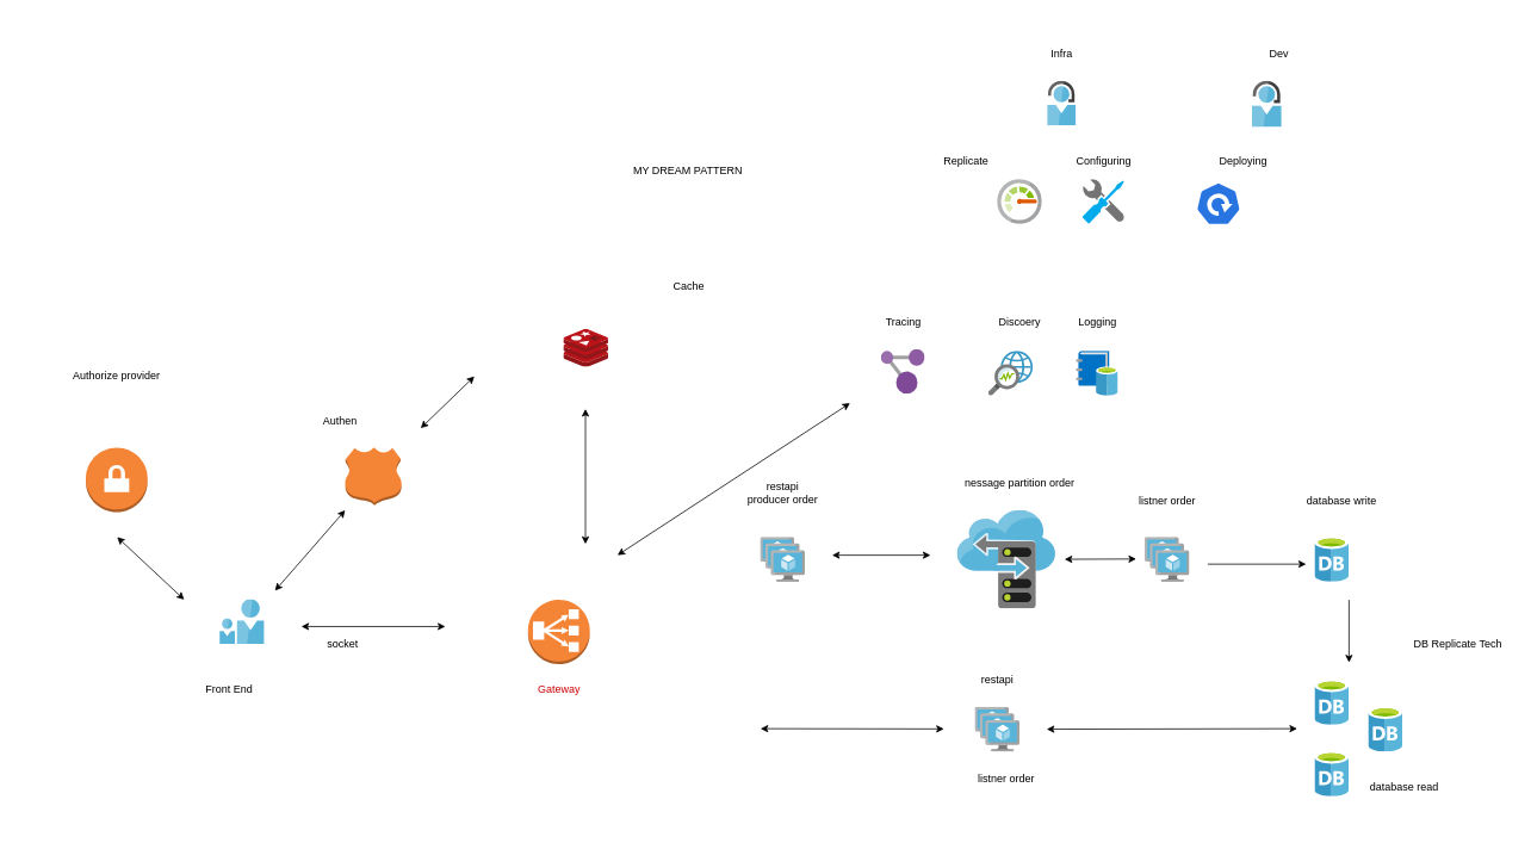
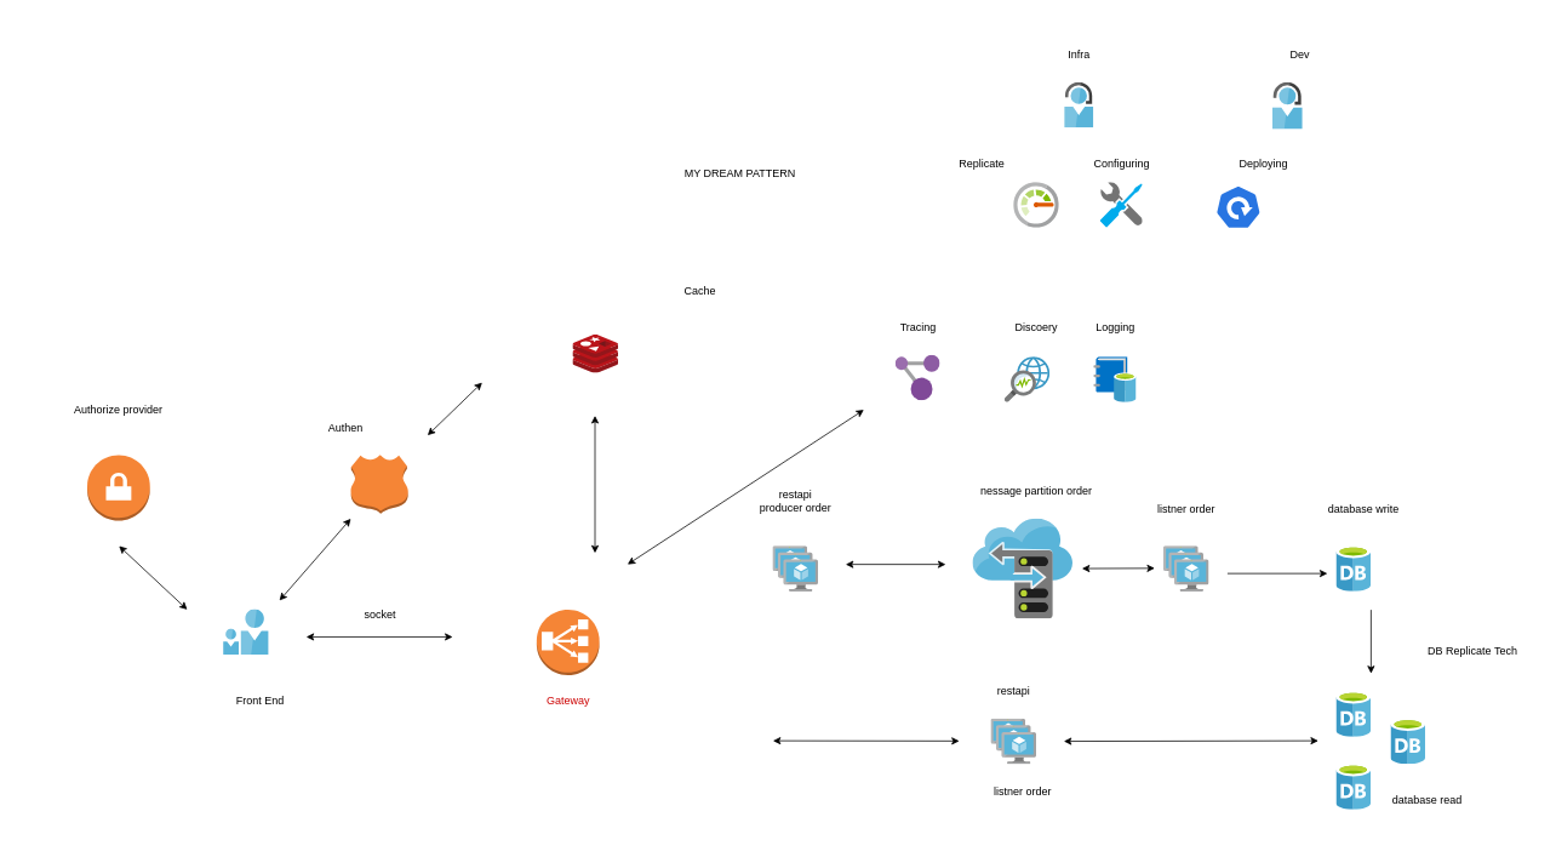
  <mxCell id="0" />
  <mxCell id="1" parent="0" />
  <mxCell id="2" value="" style="outlineConnect=0;dashed=0;verticalLabelPosition=bottom;verticalAlign=top;align=center;html=1;shape=mxgraph.aws3.classic_load_balancer;fillColor=#F58536;gradientColor=none;" vertex="1" parent="1"><mxGeometry x="590" y="669.75" width="69" height="72" as="geometry" /></mxCell>
  <mxCell id="3" value="" style="outlineConnect=0;dashed=0;verticalLabelPosition=bottom;verticalAlign=top;align=center;html=1;shape=mxgraph.aws3.vpn_gateway;fillColor=#F58536;gradientColor=none;" vertex="1" parent="1"><mxGeometry x="95.5" y="499.75" width="69" height="72" as="geometry" /></mxCell>
  <mxCell id="4" value="" style="outlineConnect=0;dashed=0;verticalLabelPosition=bottom;verticalAlign=top;align=center;html=1;shape=mxgraph.aws3.hosted_zone;fillColor=#F58536;gradientColor=none;" vertex="1" parent="1"><mxGeometry x="385.5" y="499.75" width="63" height="64.5" as="geometry" /></mxCell>
  <mxCell id="5" value="" style="image;sketch=0;aspect=fixed;html=1;points=[];align=center;fontSize=12;image=img/lib/mscae/Cache_Redis_Product.svg;" vertex="1" parent="1"><mxGeometry x="630" y="367.75" width="50" height="42" as="geometry" /></mxCell>
  <mxCell id="6" value="" style="image;sketch=0;aspect=fixed;html=1;points=[];align=center;fontSize=12;image=img/lib/mscae/Two_User_Icon.svg;" vertex="1" parent="1"><mxGeometry x="245.5" y="669.75" width="50" height="50" as="geometry" /></mxCell>
  <mxCell id="7" value="" style="image;sketch=0;aspect=fixed;html=1;points=[];align=center;fontSize=12;image=img/lib/mscae/Network_watcher.svg;" vertex="1" parent="1"><mxGeometry x="1105" y="392" width="50" height="50" as="geometry" /></mxCell>
  <mxCell id="8" value="" style="image;sketch=0;aspect=fixed;html=1;points=[];align=center;fontSize=12;image=img/lib/mscae/VM_Scale_Set.svg;" vertex="1" parent="1"><mxGeometry x="850" y="600" width="50" height="50" as="geometry" /></mxCell>
  <mxCell id="9" value="" style="image;sketch=0;aspect=fixed;html=1;points=[];align=center;fontSize=12;image=img/lib/mscae/Database_General.svg;" vertex="1" parent="1"><mxGeometry x="1470" y="600" width="38" height="50" as="geometry" /></mxCell>
  <mxCell id="10" value="" style="image;sketch=0;aspect=fixed;html=1;points=[];align=center;fontSize=12;image=img/lib/mscae/Database_General.svg;" vertex="1" parent="1"><mxGeometry x="1470" y="760" width="38" height="50" as="geometry" /></mxCell>
  <mxCell id="11" value="" style="image;sketch=0;aspect=fixed;html=1;points=[];align=center;fontSize=12;image=img/lib/mscae/VM_Scale_Set.svg;" vertex="1" parent="1"><mxGeometry x="1090" y="790" width="50" height="50" as="geometry" /></mxCell>
  <mxCell id="12" value="" style="image;sketch=0;aspect=fixed;html=1;points=[];align=center;fontSize=12;image=img/lib/mscae/Storage_sync_service.svg;" vertex="1" parent="1"><mxGeometry x="1070" y="570" width="110" height="110" as="geometry" /></mxCell>
  <mxCell id="13" value="" style="image;sketch=0;aspect=fixed;html=1;points=[];align=center;fontSize=12;image=img/lib/mscae/VM_Scale_Set.svg;" vertex="1" parent="1"><mxGeometry x="1280" y="600" width="50" height="50" as="geometry" /></mxCell>
- <mxCell id="14" value="MY DREAM PATTERN" style="text;html=1;align=center;verticalAlign=middle;whiteSpace=wrap;rounded=0;" vertex="1" parent="1"><mxGeometry x="659" y="150" width="220" height="80" as="geometry" /></mxCell>
+ <mxCell id="14" value="MY DREAM PATTERN" style="text;html=1;align=center;verticalAlign=middle;whiteSpace=wrap;rounded=0;" vertex="1" parent="1"><mxGeometry x="704" y="150" width="220" height="80" as="geometry" /></mxCell>
  <mxCell id="15" value="" style="endArrow=classic;startArrow=classic;html=1;rounded=0;" edge="1" parent="1"><mxGeometry width="50" height="50" relative="1" as="geometry"><mxPoint x="930" y="620" as="sourcePoint" /><mxPoint x="1040" y="620" as="targetPoint" /></mxGeometry></mxCell>
  <mxCell id="16" value="" style="endArrow=classic;startArrow=classic;html=1;rounded=0;" edge="1" parent="1"><mxGeometry width="50" height="50" relative="1" as="geometry"><mxPoint x="1190" y="624.58" as="sourcePoint" /><mxPoint x="1270" y="624.29" as="targetPoint" /></mxGeometry></mxCell>
  <mxCell id="17" value="" style="endArrow=classic;html=1;rounded=0;" edge="1" parent="1"><mxGeometry width="50" height="50" relative="1" as="geometry"><mxPoint x="1350" y="630" as="sourcePoint" /><mxPoint x="1460" y="630" as="targetPoint" /></mxGeometry></mxCell>
- <mxCell id="18" value="DB Replicate Tech" style="text;html=1;align=center;verticalAlign=middle;whiteSpace=wrap;rounded=0;" vertex="1" parent="1"><mxGeometry x="1560" y="705" width="140" height="30" as="geometry" /></mxCell>
+ <mxCell id="18" value="DB Replicate Tech" style="text;html=1;align=center;verticalAlign=middle;whiteSpace=wrap;rounded=0;" vertex="1" parent="1"><mxGeometry x="1550" y="700" width="140" height="30" as="geometry" /></mxCell>
  <mxCell id="19" value="&lt;div&gt;restapi&lt;/div&gt;producer order" style="text;html=1;align=center;verticalAlign=middle;whiteSpace=wrap;rounded=0;" vertex="1" parent="1"><mxGeometry x="765" y="510" width="220" height="80" as="geometry" /></mxCell>
  <mxCell id="20" value="nessage partition order" style="text;html=1;align=center;verticalAlign=middle;whiteSpace=wrap;rounded=0;" vertex="1" parent="1"><mxGeometry x="1030" y="500" width="220" height="80" as="geometry" /></mxCell>
  <mxCell id="21" value="listner order" style="text;html=1;align=center;verticalAlign=middle;whiteSpace=wrap;rounded=0;" vertex="1" parent="1"><mxGeometry x="1195" y="520" width="220" height="80" as="geometry" /></mxCell>
  <mxCell id="22" value="database write" style="text;html=1;align=center;verticalAlign=middle;whiteSpace=wrap;rounded=0;" vertex="1" parent="1"><mxGeometry x="1390" y="520" width="220" height="80" as="geometry" /></mxCell>
  <mxCell id="23" value="database read" style="text;html=1;align=center;verticalAlign=middle;whiteSpace=wrap;rounded=0;" vertex="1" parent="1"><mxGeometry x="1460" y="840" width="220" height="80" as="geometry" /></mxCell>
  <mxCell id="24" value="Discoery" style="text;html=1;align=center;verticalAlign=middle;whiteSpace=wrap;rounded=0;" vertex="1" parent="1"><mxGeometry x="1030" y="320" width="220" height="80" as="geometry" /></mxCell>
  <mxCell id="25" value="" style="endArrow=classic;html=1;rounded=0;" edge="1" parent="1"><mxGeometry width="50" height="50" relative="1" as="geometry"><mxPoint x="1508" y="670" as="sourcePoint" /><mxPoint x="1508" y="740" as="targetPoint" /></mxGeometry></mxCell>
  <mxCell id="26" value="" style="image;sketch=0;aspect=fixed;html=1;points=[];align=center;fontSize=12;image=img/lib/mscae/Database_General.svg;" vertex="1" parent="1"><mxGeometry x="1470" y="840" width="38" height="50" as="geometry" /></mxCell>
  <mxCell id="27" value="" style="image;sketch=0;aspect=fixed;html=1;points=[];align=center;fontSize=12;image=img/lib/mscae/Database_General.svg;" vertex="1" parent="1"><mxGeometry x="1530" y="790" width="38" height="50" as="geometry" /></mxCell>
  <mxCell id="28" value="" style="endArrow=classic;startArrow=classic;html=1;rounded=0;" edge="1" parent="1"><mxGeometry width="50" height="50" relative="1" as="geometry"><mxPoint x="1170" y="814.58" as="sourcePoint" /><mxPoint x="1450" y="814" as="targetPoint" /></mxGeometry></mxCell>
  <mxCell id="29" value="" style="endArrow=classic;startArrow=classic;html=1;rounded=0;" edge="1" parent="1"><mxGeometry width="50" height="50" relative="1" as="geometry"><mxPoint x="850" y="814" as="sourcePoint" /><mxPoint x="1055" y="814.29" as="targetPoint" /></mxGeometry></mxCell>
- <mxCell id="30" value="Authorize provider" style="text;html=1;align=center;verticalAlign=middle;whiteSpace=wrap;rounded=0;" vertex="1" parent="1"><mxGeometry x="20" y="379.75" width="220" height="80" as="geometry" /></mxCell>
+ <mxCell id="30" value="Authorize provider" style="text;html=1;align=center;verticalAlign=middle;whiteSpace=wrap;rounded=0;" vertex="1" parent="1"><mxGeometry x="20" y="409.75" width="220" height="80" as="geometry" /></mxCell>
  <mxCell id="31" value="Authen" style="text;html=1;align=center;verticalAlign=middle;whiteSpace=wrap;rounded=0;" vertex="1" parent="1"><mxGeometry x="270" y="430" width="220" height="80" as="geometry" /></mxCell>
  <mxCell id="32" value="Cache" style="text;html=1;align=center;verticalAlign=middle;whiteSpace=wrap;rounded=0;" vertex="1" parent="1"><mxGeometry x="660" y="280" width="220" height="80" as="geometry" /></mxCell>
  <mxCell id="33" value="Gateway" style="text;html=1;align=center;verticalAlign=middle;whiteSpace=wrap;rounded=0;fontColor=#CC0000;" vertex="1" parent="1"><mxGeometry x="514.5" y="730" width="220" height="80" as="geometry" /></mxCell>
- <mxCell id="34" value="Front End" style="text;html=1;align=center;verticalAlign=middle;whiteSpace=wrap;rounded=0;" vertex="1" parent="1"><mxGeometry x="225.5" y="755" width="60" height="30" as="geometry" /></mxCell>
+ <mxCell id="34" value="Front End" style="text;html=1;align=center;verticalAlign=middle;whiteSpace=wrap;rounded=0;" vertex="1" parent="1"><mxGeometry x="255.5" y="755" width="60" height="30" as="geometry" /></mxCell>
  <mxCell id="35" value="listner order" style="text;html=1;align=center;verticalAlign=middle;whiteSpace=wrap;rounded=0;" vertex="1" parent="1"><mxGeometry x="1015" y="830" width="220" height="80" as="geometry" /></mxCell>
  <mxCell id="36" value="&lt;div&gt;restapi&lt;/div&gt;" style="text;html=1;align=center;verticalAlign=middle;whiteSpace=wrap;rounded=0;" vertex="1" parent="1"><mxGeometry x="1005" y="720" width="220" height="80" as="geometry" /></mxCell>
  <mxCell id="37" value="" style="endArrow=classic;startArrow=classic;html=1;rounded=0;" edge="1" parent="1"><mxGeometry width="50" height="50" relative="1" as="geometry"><mxPoint x="336.5" y="699.75" as="sourcePoint" /><mxPoint x="497.5" y="699.75" as="targetPoint" /></mxGeometry></mxCell>
- <mxCell id="38" value="socket" style="text;html=1;align=center;verticalAlign=middle;whiteSpace=wrap;rounded=0;" vertex="1" parent="1"><mxGeometry x="352.5" y="704.75" width="60" height="30" as="geometry" /></mxCell>
+ <mxCell id="38" value="socket" style="text;html=1;align=center;verticalAlign=middle;whiteSpace=wrap;rounded=0;" vertex="1" parent="1"><mxGeometry x="387.5" y="659.75" width="60" height="30" as="geometry" /></mxCell>
  <mxCell id="39" value="" style="endArrow=classic;startArrow=classic;html=1;rounded=0;" edge="1" parent="1"><mxGeometry width="50" height="50" relative="1" as="geometry"><mxPoint x="130.5" y="599.75" as="sourcePoint" /><mxPoint x="205.5" y="669.75" as="targetPoint" /></mxGeometry></mxCell>
  <mxCell id="40" value="" style="endArrow=classic;startArrow=classic;html=1;rounded=0;" edge="1" parent="1"><mxGeometry width="50" height="50" relative="1" as="geometry"><mxPoint x="385.5" y="569.75" as="sourcePoint" /><mxPoint x="307" y="659.75" as="targetPoint" /></mxGeometry></mxCell>
  <mxCell id="41" value="" style="endArrow=classic;startArrow=classic;html=1;rounded=0;" edge="1" parent="1"><mxGeometry width="50" height="50" relative="1" as="geometry"><mxPoint x="530" y="420" as="sourcePoint" /><mxPoint x="470" y="478" as="targetPoint" /></mxGeometry></mxCell>
  <mxCell id="42" value="" style="endArrow=classic;startArrow=classic;html=1;rounded=0;entryX=0.453;entryY=-0.088;entryDx=0;entryDy=0;entryPerimeter=0;" edge="1" parent="1"><mxGeometry width="50" height="50" relative="1" as="geometry"><mxPoint x="654.18" y="456.52" as="sourcePoint" /><mxPoint x="654.17" y="607.48" as="targetPoint" /></mxGeometry></mxCell>
  <mxCell id="43" value="" style="image;sketch=0;aspect=fixed;html=1;points=[];align=center;fontSize=12;image=img/lib/mscae/Data_Catalog.svg;" vertex="1" parent="1"><mxGeometry x="1203" y="392" width="47" height="50" as="geometry" /></mxCell>
  <mxCell id="44" value="" style="image;sketch=0;aspect=fixed;html=1;points=[];align=center;fontSize=12;image=img/lib/mscae/Resource_Graph_Explorer.svg;" vertex="1" parent="1"><mxGeometry x="985" y="390" width="49" height="50" as="geometry" /></mxCell>
  <mxCell id="45" value="Logging" style="text;html=1;align=center;verticalAlign=middle;whiteSpace=wrap;rounded=0;" vertex="1" parent="1"><mxGeometry x="1116.5" y="320" width="220" height="80" as="geometry" /></mxCell>
  <mxCell id="46" value="Tracing" style="text;html=1;align=center;verticalAlign=middle;whiteSpace=wrap;rounded=0;" vertex="1" parent="1"><mxGeometry x="899.5" y="320" width="220" height="80" as="geometry" /></mxCell>
  <mxCell id="47" value="" style="image;sketch=0;aspect=fixed;html=1;points=[];align=center;fontSize=12;image=img/lib/mscae/Monitor.svg;" vertex="1" parent="1"><mxGeometry x="1115" y="200" width="50" height="50" as="geometry" /></mxCell>
  <mxCell id="48" value="" style="image;sketch=0;aspect=fixed;html=1;points=[];align=center;fontSize=12;image=img/lib/mscae/Developer_Tools.svg;" vertex="1" parent="1"><mxGeometry x="1210" y="200" width="47" height="50" as="geometry" /></mxCell>
  <mxCell id="49" value="" style="image;sketch=0;aspect=fixed;html=1;points=[];align=center;fontSize=12;image=img/lib/mscae/Support_2.svg;" vertex="1" parent="1"><mxGeometry x="1171" y="90" width="32" height="50" as="geometry" /></mxCell>
  <mxCell id="50" value="Replicate" style="text;html=1;align=center;verticalAlign=middle;whiteSpace=wrap;rounded=0;" vertex="1" parent="1"><mxGeometry x="970" y="140" width="220" height="80" as="geometry" /></mxCell>
  <mxCell id="51" value="Configuring" style="text;html=1;align=center;verticalAlign=middle;whiteSpace=wrap;rounded=0;" vertex="1" parent="1"><mxGeometry x="1123.5" y="140" width="220" height="80" as="geometry" /></mxCell>
  <mxCell id="52" value="" style="endArrow=classic;startArrow=classic;html=1;rounded=0;" edge="1" parent="1"><mxGeometry width="50" height="50" relative="1" as="geometry"><mxPoint x="950" y="450" as="sourcePoint" /><mxPoint x="690" y="620" as="targetPoint" /></mxGeometry></mxCell>
  <mxCell id="53" value="" style="aspect=fixed;sketch=0;html=1;dashed=0;whitespace=wrap;fillColor=#2875E2;strokeColor=#ffffff;points=[[0.005,0.63,0],[0.1,0.2,0],[0.9,0.2,0],[0.5,0,0],[0.995,0.63,0],[0.72,0.99,0],[0.5,1,0],[0.28,0.99,0]];shape=mxgraph.kubernetes.icon2;prIcon=deploy" vertex="1" parent="1"><mxGeometry x="1337" y="203" width="50" height="48" as="geometry" /></mxCell>
  <mxCell id="54" value="Deploying" style="text;html=1;align=center;verticalAlign=middle;whiteSpace=wrap;rounded=0;" vertex="1" parent="1"><mxGeometry x="1280" y="140" width="220" height="80" as="geometry" /></mxCell>
  <mxCell id="55" value="" style="image;sketch=0;aspect=fixed;html=1;points=[];align=center;fontSize=12;image=img/lib/mscae/Support_2.svg;" vertex="1" parent="1"><mxGeometry x="1400" y="90" width="33" height="51.56" as="geometry" /></mxCell>
  <mxCell id="56" value="Infra" style="text;html=1;align=center;verticalAlign=middle;whiteSpace=wrap;rounded=0;" vertex="1" parent="1"><mxGeometry x="1077" y="20" width="220" height="80" as="geometry" /></mxCell>
  <mxCell id="57" value="Dev" style="text;html=1;align=center;verticalAlign=middle;whiteSpace=wrap;rounded=0;" vertex="1" parent="1"><mxGeometry x="1320" y="20" width="220" height="80" as="geometry" /></mxCell>
